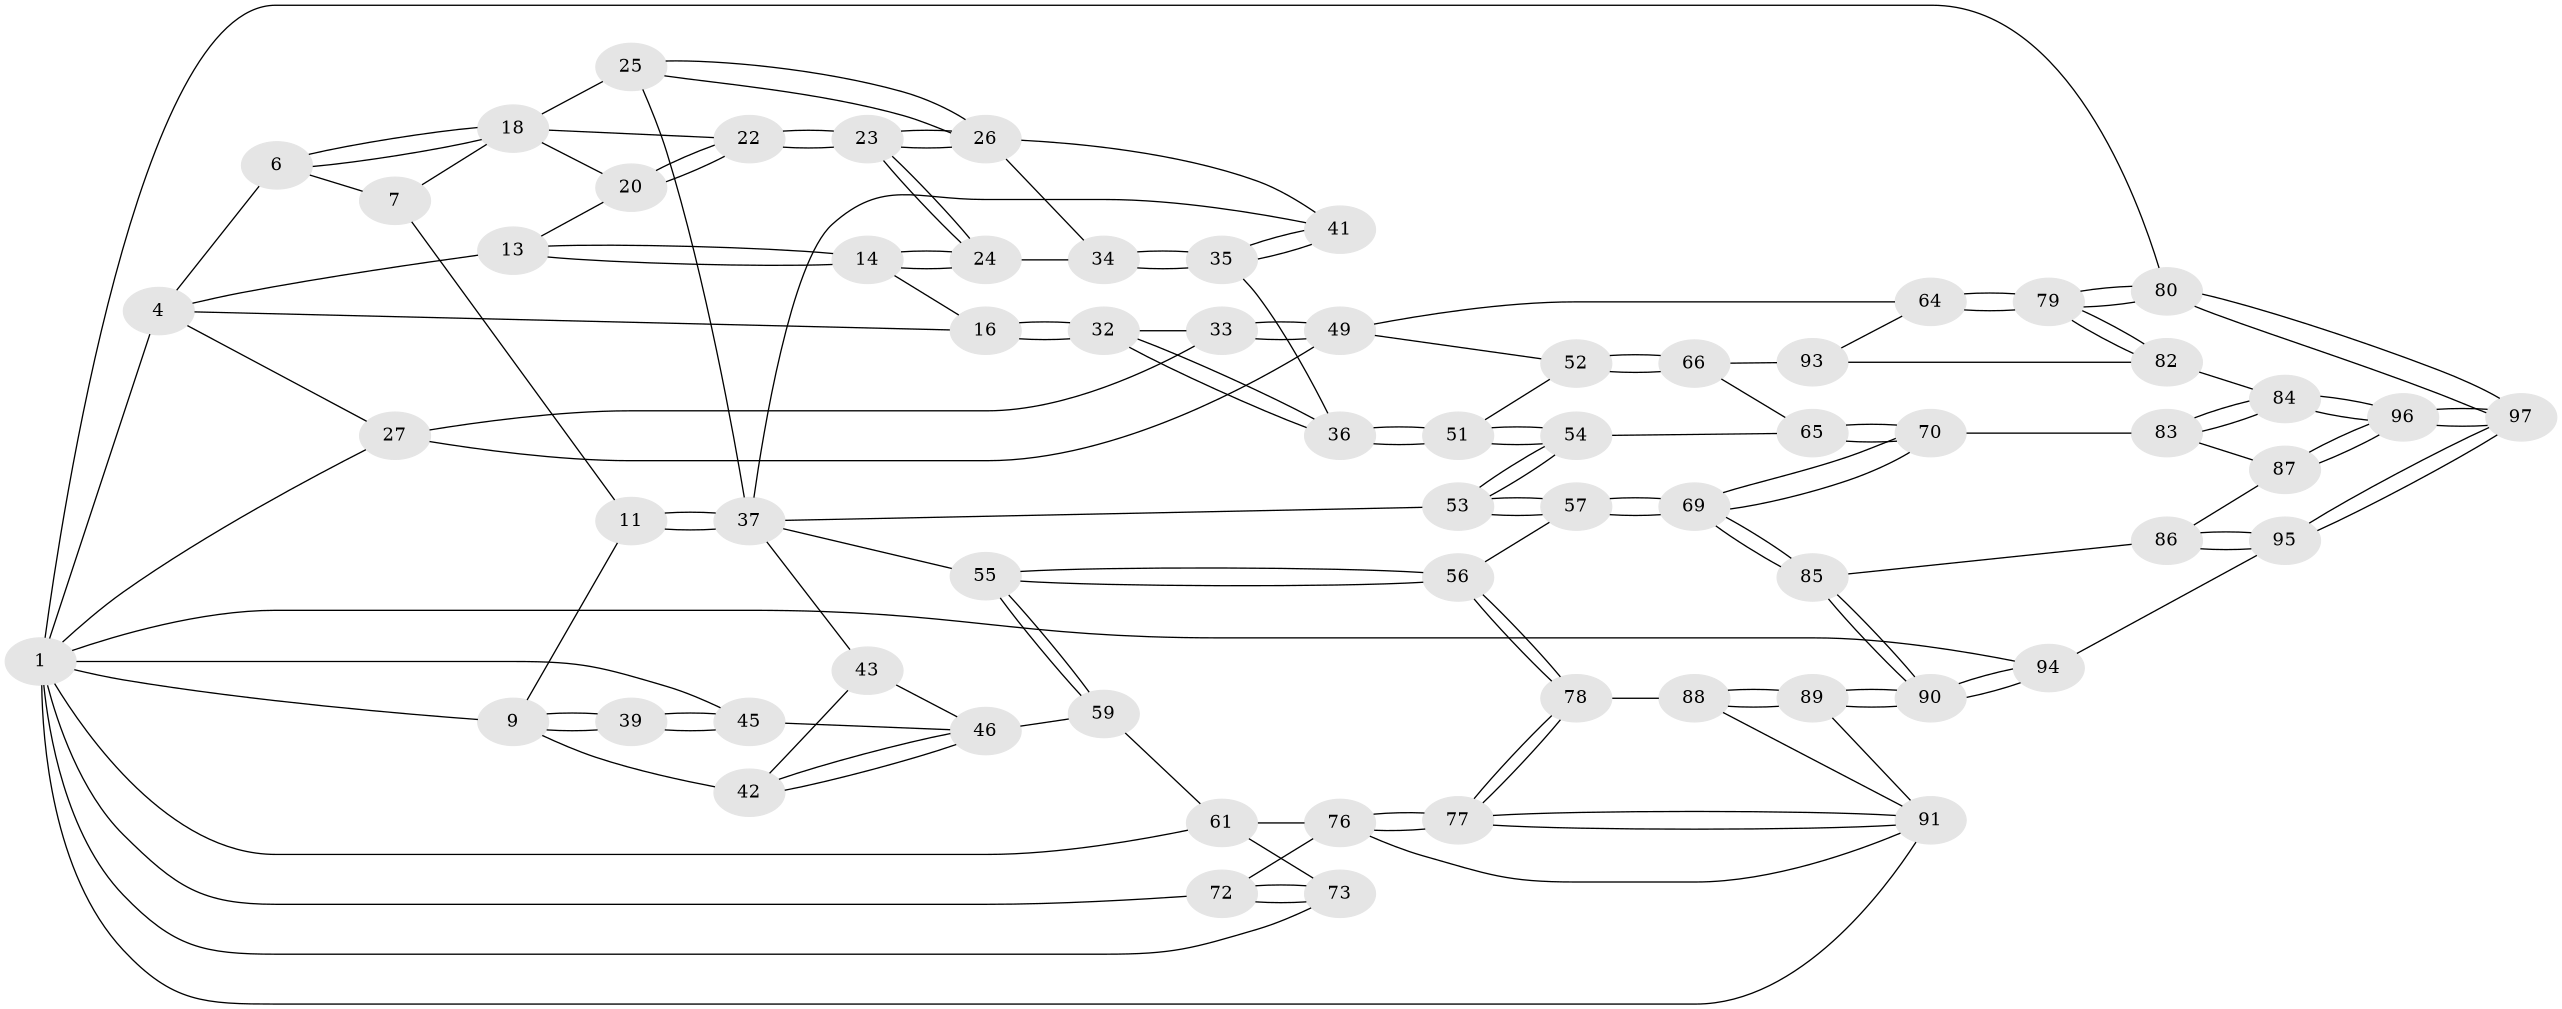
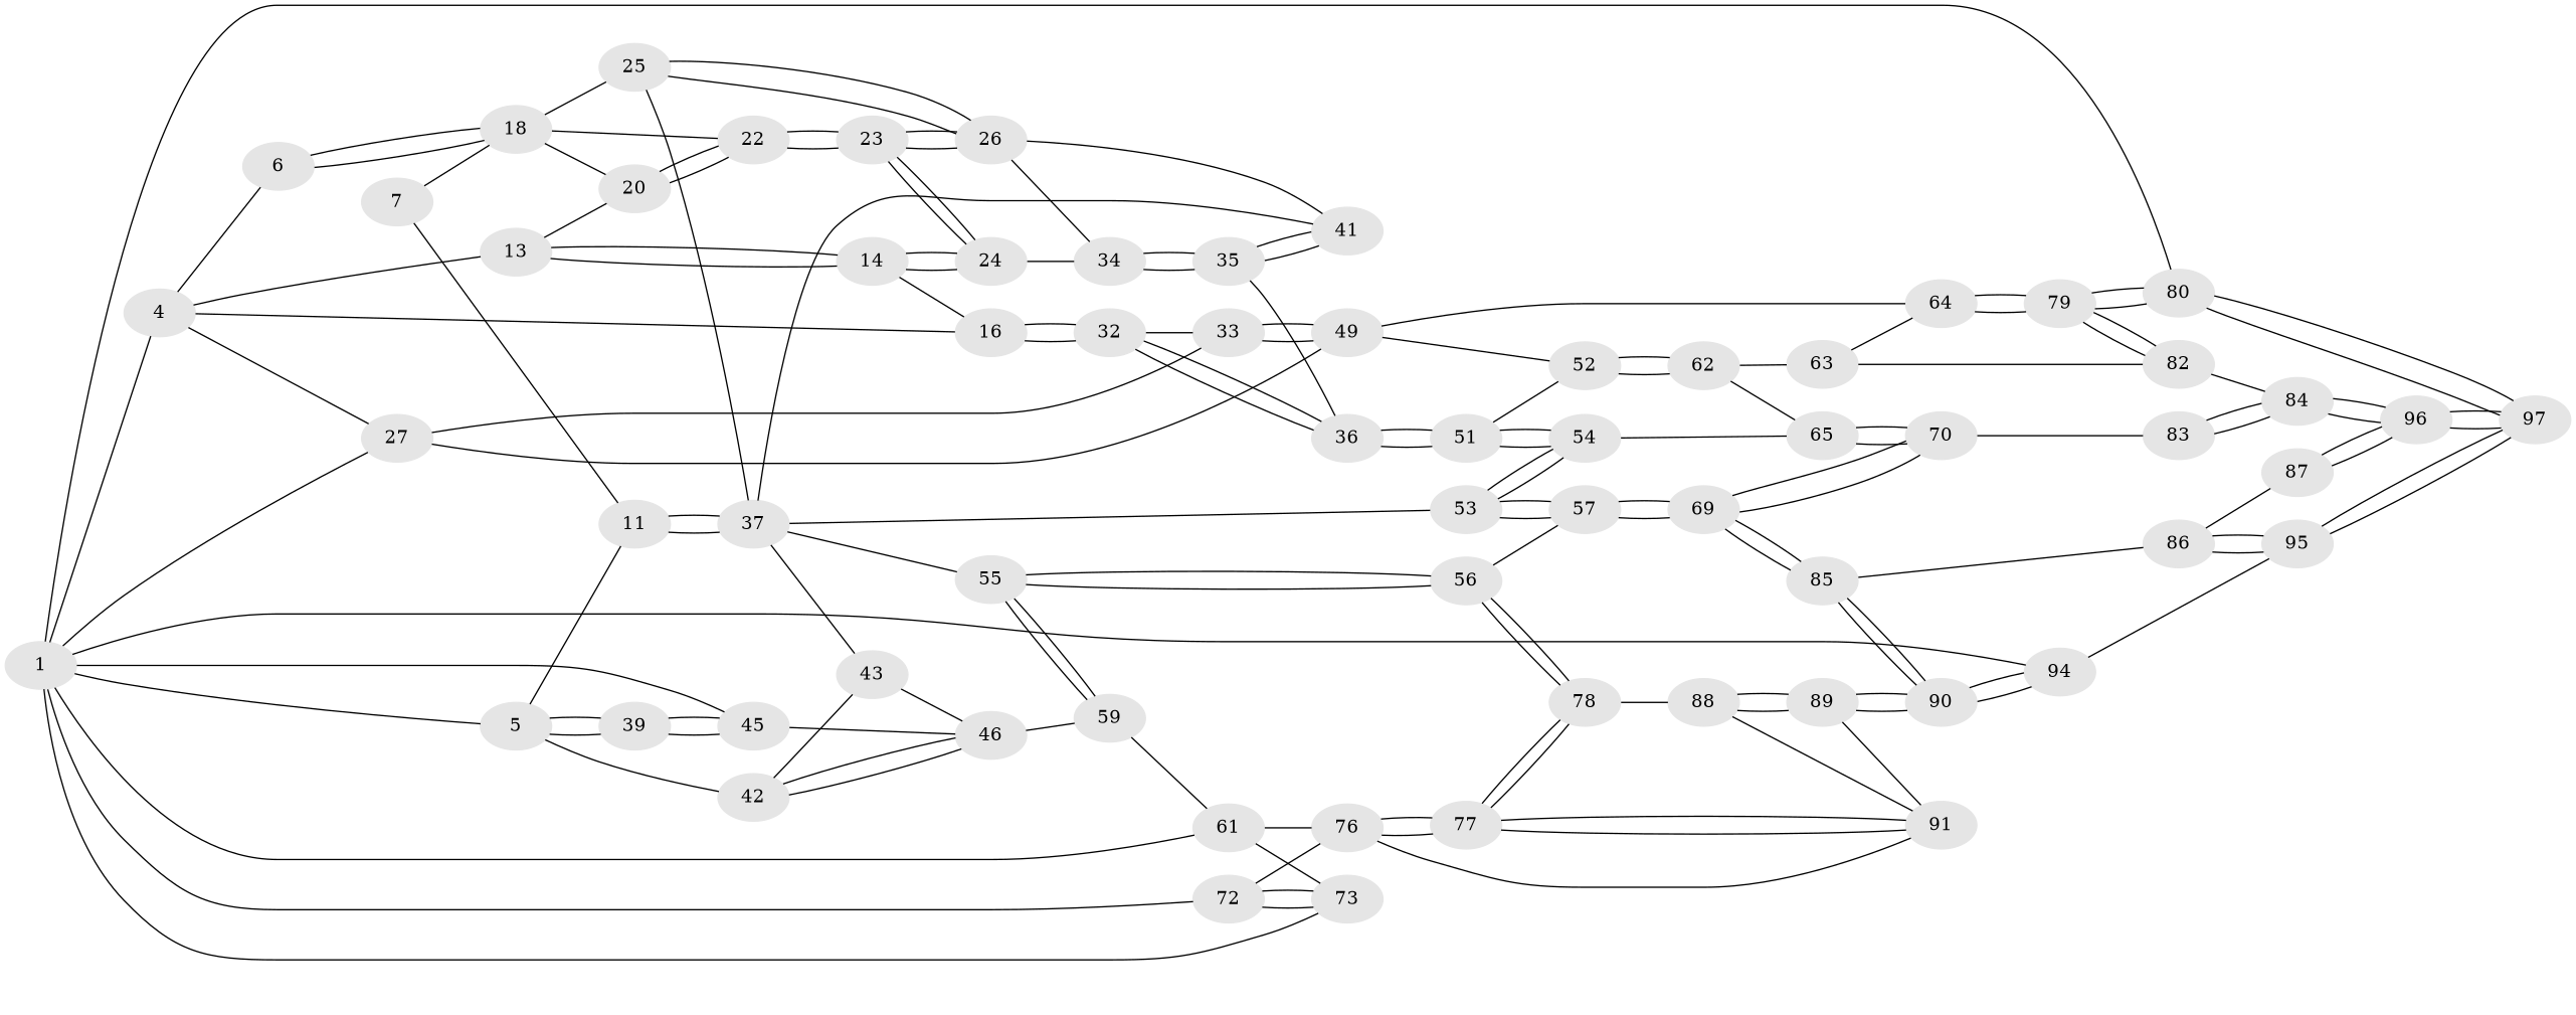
  graph {
    rankdir=LR
    node [color=gray90 style=filled]
    1 [super="+8+2"]
    4 [super="+17+5"]
-   9 [super="+10"]
+   9 [super="+10" label=5]
    27 [super="+28"]
    45
    61 [super="+75"]
    72
    73
    80
    91 [super="+92"]
    94
    6
    13
    16
    11
    39
    42
    33
    49 [super="+50"]
    46
    76 [super="+81"]
    97
    95
    7 [super="+12"]
    18 [super="+21+19"]
    14 [super="+15"]
    20
    32
    22
    25
    37 [super="+44+38"]
    43 [super="+58"]
    41
    53
    55
    24 [super="+31"]
    34
    36
    23
    26 [super="+40"]
    35
    52
    64
    51
    54
    57
    59
    56
-   62 [label=66]
+   62
    79
    65 [super="+66"]
-   63 [super="+68" label=93]
+   63 [super="+68"]
    69
    70 [super="+74"]
    78
    88
    85
    77
    82
    84
    83
    86
    90
    87
    89
    96
    1 -- 4
    1 -- 9
    1 -- 27
    1 -- 45
    1 -- 61
    1 -- 72
    1 -- 73
    1 -- 80 [weight=2]
-   1 -- 91
    1 -- 94
    4 -- 27
    4 -- 6
    4 -- 13
    4 -- 16
    9 -- 11
    9 -- 39
    9 -- 39
    9 -- 42
    27 -- 33
    27 -- 49
    45 -- 46
    61 -- 73
    61 -- 76
    72 -- 73
    72 -- 73
    72 -- 76
    80 -- 97
    80 -- 97
    94 -- 95
-   6 -- 7
    6 -- 18
    6 -- 18
    13 -- 14
    13 -- 14
    13 -- 20
    16 -- 32
    16 -- 32
    11 -- 37
    11 -- 37
    39 -- 45
    39 -- 45
    42 -- 46
    42 -- 46
    42 -- 43
    33 -- 49
    33 -- 49
    49 -- 52
    49 -- 64
    46 -- 59
    76 -- 91
    76 -- 77
    76 -- 77
    95 -- 97
    95 -- 97
    7 -- 11
    7 -- 18
    18 -- 20
    18 -- 22
    18 -- 25
    14 -- 16
    14 -- 24 [weight=2]
    14 -- 24
    20 -- 22
    20 -- 22
    32 -- 33
    32 -- 36
    32 -- 36
    22 -- 23
    22 -- 23
    25 -- 37
    25 -- 26
    25 -- 26
    37 -- 43
    37 -- 41
    37 -- 53
    37 -- 55
    43 -- 46
    53 -- 54
    53 -- 54
    53 -- 57
    53 -- 57
    55 -- 59
    55 -- 59
    55 -- 56
    55 -- 56
    24 -- 34
    34 -- 35
    34 -- 35
    36 -- 51
    36 -- 51
    23 -- 24
    23 -- 24
    23 -- 26
    23 -- 26
    26 -- 41
    26 -- 34
    35 -- 41
    35 -- 41
    35 -- 36
    52 -- 62
    52 -- 62
    64 -- 79
    64 -- 79
    51 -- 52
    51 -- 54
    51 -- 54
    54 -- 65
    57 -- 69
    57 -- 69
    59 -- 61
    56 -- 57
    56 -- 78
    56 -- 78
    62 -- 65
    62 -- 63
    79 -- 80
    79 -- 80
    79 -- 82
    79 -- 82
    65 -- 70
    65 -- 70
    63 -- 64
    63 -- 82
    69 -- 70
    69 -- 70
    69 -- 85
    69 -- 85
    70 -- 83
    78 -- 88
    88 -- 91
    88 -- 89
    88 -- 89
    85 -- 86
    85 -- 90
    85 -- 90
    77 -- 91
    77 -- 91
    77 -- 78
    77 -- 78
    82 -- 84
    84 -- 96
    84 -- 96
    83 -- 84
    83 -- 84
-   83 -- 87
    86 -- 95
    86 -- 95
    86 -- 87
    90 -- 94
    90 -- 94
    87 -- 96
    87 -- 96
    89 -- 91
    89 -- 90
    89 -- 90
    96 -- 97
    96 -- 97
  }
